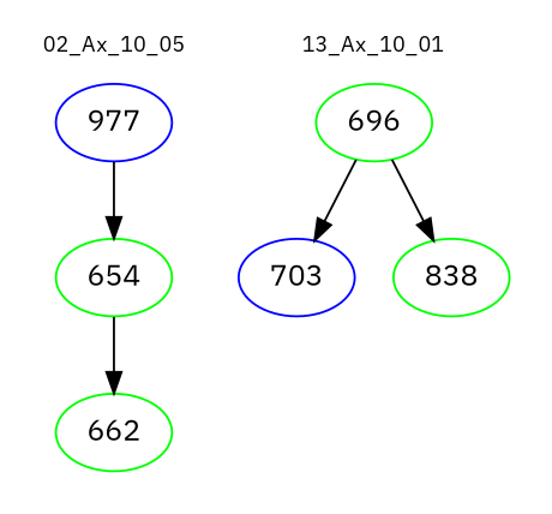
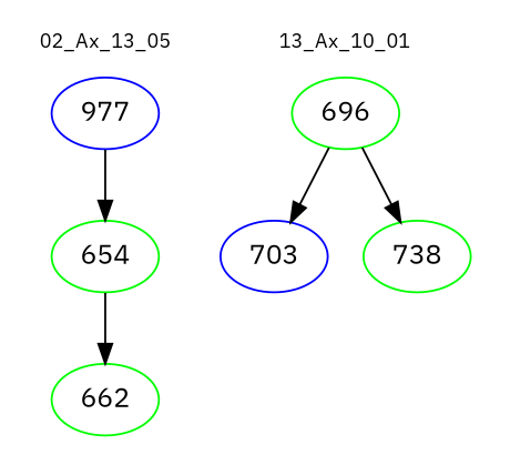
  digraph {
    fontname="IBM Plex Sans"
    node [color=green fontname="IBM Plex Sans"]
    edge [color=black fontname="IBM Plex Sans"]
    n1 [color=blue label=977]
    n2 [label=654]
    n3 [label=662]
    n4 [color=blue label=703]
    n5 [label=696]
-   n6 [label=838]
+   n6 [label=738]
    subgraph cluster_1 {
      color=white
      fontsize=10
-     label="02_Ax_10_05"
+     label="02_Ax_13_05"
      n1
      n2
      n3
    }
    subgraph cluster_2 {
      color=white
      fontsize=10
      label="13_Ax_10_01"
      n4
      n5
      n6
    }
    n1 -> n2
    n2 -> n3
    n5 -> n4
    n5 -> n6
  }
